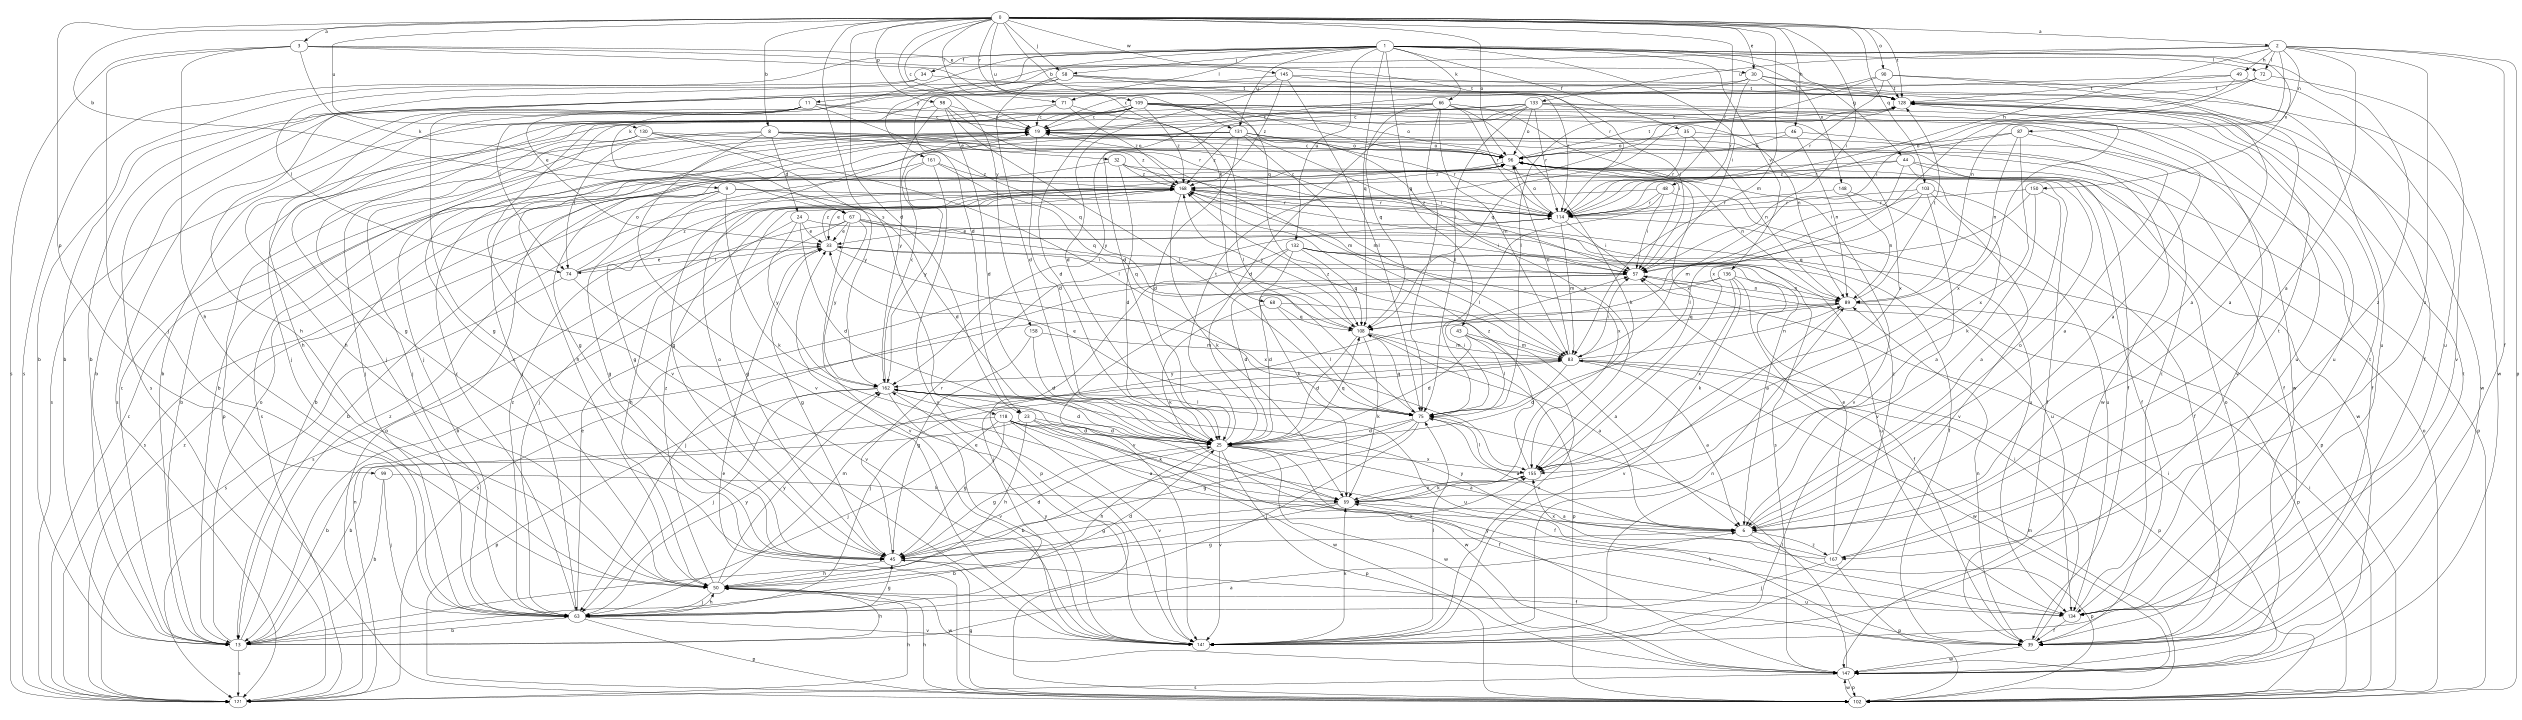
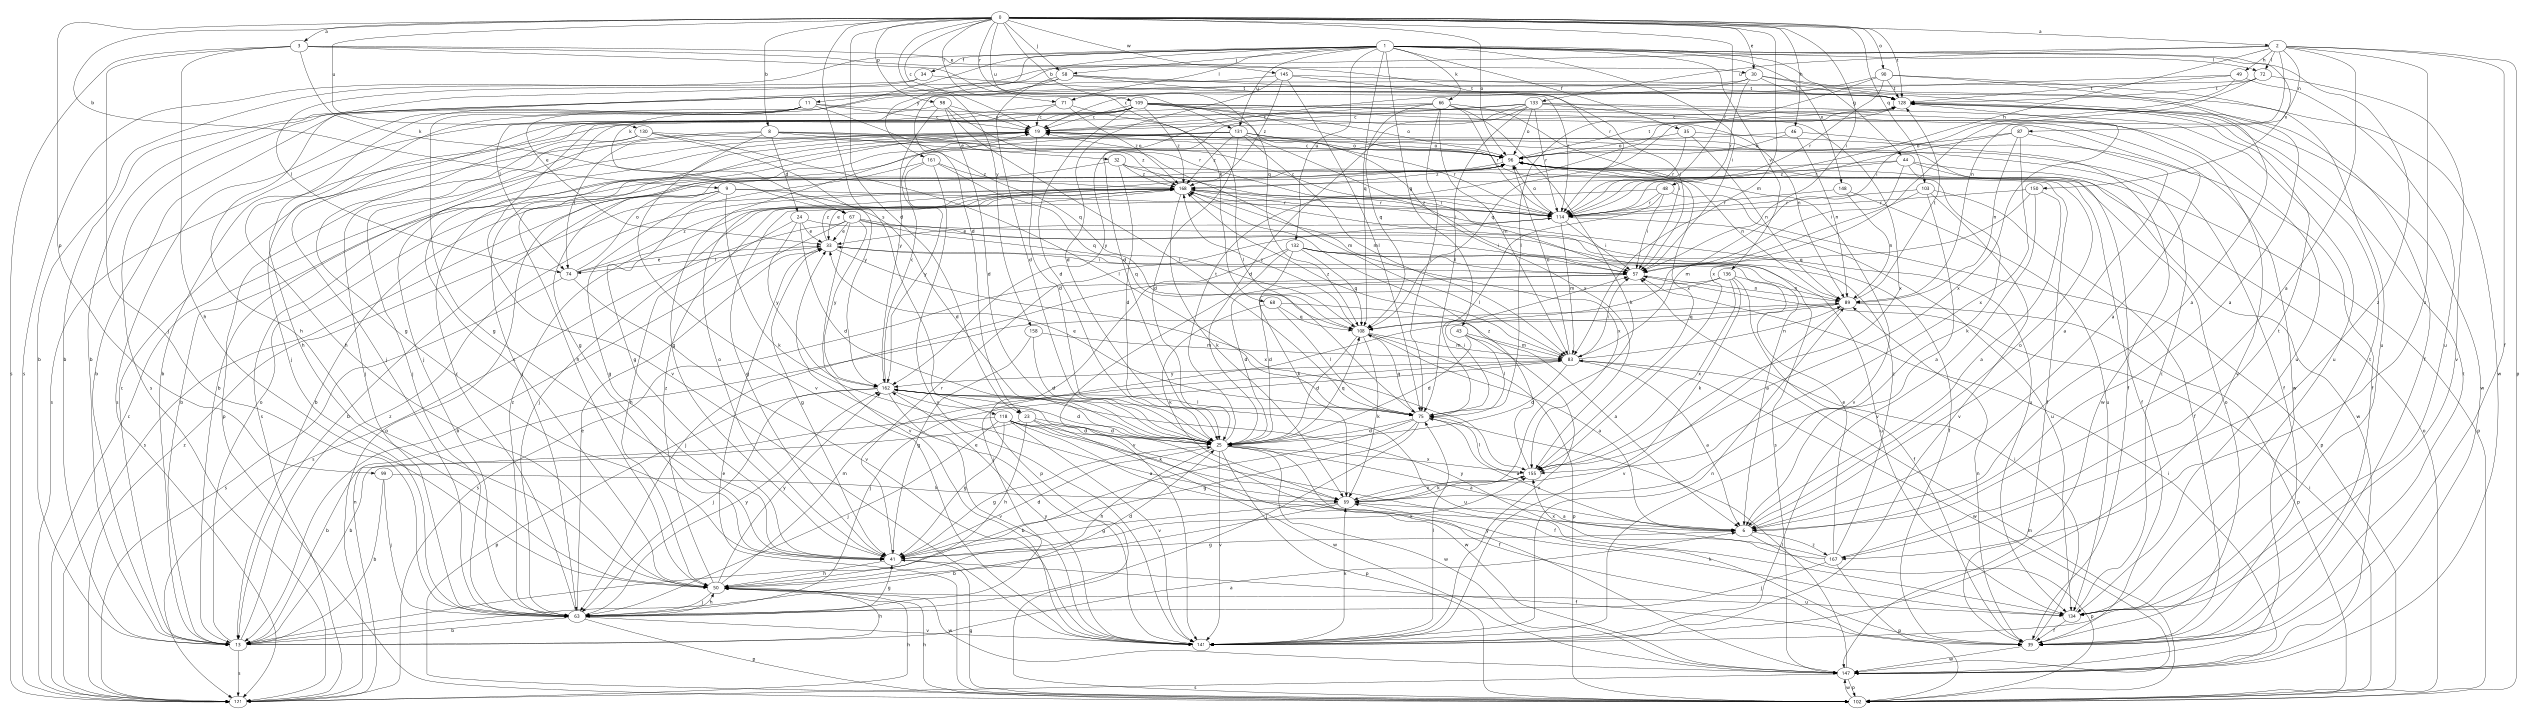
  strict digraph {
    fontname="Noto Sans"
    node [fontname="Noto Sans"]
    edge [fontname="Noto Sans"]
    0
    2
    3
    8
    9
    19
    23
    30
    46
    57
    58
    71
    83
    90
    96
    98
    99
    103
    108
    109
    114
    118
    128
    130
    131
    145
    158
    72
    167
    6
    11
    39
    48
    49
    87
    89
    102
    133
    67
    121
    50
    63
    68
    24
    32
    74
    141
    168
-   45
+   45 [label=41]
    13
    25
    69
    147
    134
    75
    162
    155
    33
    1
    35
    n61 [label=34]
    43
    44
    66
    132
    136
    148
    150
    161
    0 -> 2 [label=a]
    0 -> 3 [label=a]
    0 -> 8 [label=b]
    0 -> 9 [label=b]
    0 -> 19 [label=c]
    0 -> 23 [label=d]
    0 -> 30 [label=e]
    0 -> 46 [label=h]
    0 -> 57 [label=i]
    0 -> 58 [label=j]
    0 -> 71 [label=l]
    0 -> 83 [label=m]
    0 -> 90 [label=o]
    0 -> 96 [label=o]
    0 -> 98 [label=p]
    0 -> 99 [label=p]
    0 -> 103 [label=q]
    0 -> 108 [label=q]
    0 -> 109 [label=r]
    0 -> 114 [label=r]
    0 -> 118 [label=s]
    0 -> 128 [label=t]
    0 -> 130 [label=u]
    0 -> 131 [label=u]
    0 -> 145 [label=w]
    0 -> 158 [label=y]
    2 -> 72 [label=l]
    2 -> 167 [label=z]
    2 -> 6 [label=a]
    2 -> 11 [label=b]
    2 -> 39 [label=f]
    2 -> 48 [label=h]
    2 -> 49 [label=h]
    2 -> 87 [label=n]
    2 -> 89 [label=n]
    2 -> 102 [label=p]
    2 -> 133 [label=u]
    3 -> 30 [label=e]
    3 -> 114 [label=r]
    3 -> 67 [label=k]
    3 -> 121 [label=s]
    3 -> 50 [label=h]
    3 -> 63 [label=j]
    3 -> 68 [label=k]
    8 -> 83 [label=m]
    8 -> 39 [label=f]
    8 -> 63 [label=j]
    8 -> 24 [label=d]
    8 -> 32 [label=e]
    8 -> 74 [label=l]
    8 -> 141 [label=v]
    8 -> 168 [label=z]
    9 -> 114 [label=r]
    9 -> 121 [label=s]
    9 -> 45 [label=g]
    9 -> 13 [label=b]
    9 -> 25 [label=d]
    9 -> 69 [label=k]
    19 -> 96 [label=o]
    19 -> 39 [label=f]
    19 -> 121 [label=s]
    19 -> 63 [label=j]
    19 -> 25 [label=d]
    23 -> 50 [label=h]
    23 -> 13 [label=b]
    23 -> 25 [label=d]
    23 -> 69 [label=k]
    23 -> 147 [label=w]
    30 -> 114 [label=r]
    30 -> 128 [label=t]
    30 -> 6 [label=a]
    30 -> 74 [label=l]
    30 -> 25 [label=d]
    30 -> 134 [label=u]
    46 -> 96 [label=o]
    46 -> 89 [label=n]
    46 -> 45 [label=g]
    46 -> 147 [label=w]
    57 -> 89 [label=n]
    57 -> 121 [label=s]
    57 -> 25 [label=d]
    58 -> 114 [label=r]
    58 -> 128 [label=t]
    58 -> 39 [label=f]
    58 -> 50 [label=h]
    58 -> 13 [label=b]
    58 -> 25 [label=d]
    71 -> 19 [label=c]
    71 -> 63 [label=j]
    71 -> 168 [label=z]
    71 -> 75 [label=l]
    83 -> 57 [label=i]
    83 -> 96 [label=o]
    83 -> 6 [label=a]
    83 -> 89 [label=n]
-   83 -> 102 [label=p]
    83 -> 63 [label=j]
    83 -> 168 [label=z]
    83 -> 25 [label=d]
    83 -> 147 [label=w]
    83 -> 162 [label=y]
    90 -> 19 [label=c]
    90 -> 114 [label=r]
    90 -> 128 [label=t]
    90 -> 6 [label=a]
    90 -> 147 [label=w]
    90 -> 75 [label=l]
    96 -> 19 [label=c]
    96 -> 128 [label=t]
    96 -> 39 [label=f]
    96 -> 89 [label=n]
    96 -> 141 [label=v]
    96 -> 168 [label=z]
    98 -> 19 [label=c]
    98 -> 114 [label=r]
    98 -> 50 [label=h]
    98 -> 25 [label=d]
    98 -> 75 [label=l]
    98 -> 162 [label=y]
    99 -> 63 [label=j]
    99 -> 13 [label=b]
    99 -> 69 [label=k]
    103 -> 83 [label=m]
    103 -> 114 [label=r]
    103 -> 6 [label=a]
    103 -> 39 [label=f]
    103 -> 141 [label=v]
-   103 -> 75 [label=l]
    108 -> 83 [label=m]
    108 -> 6 [label=a]
    108 -> 102 [label=p]
    108 -> 168 [label=z]
    108 -> 25 [label=d]
    108 -> 69 [label=k]
    109 -> 19 [label=c]
    109 -> 57 [label=i]
    109 -> 96 [label=o]
    109 -> 89 [label=n]
    109 -> 121 [label=s]
    109 -> 63 [label=j]
    109 -> 141 [label=v]
    109 -> 168 [label=z]
    109 -> 45 [label=g]
    109 -> 25 [label=d]
    109 -> 147 [label=w]
    109 -> 134 [label=u]
    109 -> 155 [label=x]
    114 -> 19 [label=c]
    114 -> 57 [label=i]
    114 -> 83 [label=m]
    114 -> 96 [label=o]
    114 -> 168 [label=z]
    114 -> 134 [label=u]
    114 -> 33 [label=e]
    118 -> 6 [label=a]
    118 -> 39 [label=f]
    118 -> 63 [label=j]
    118 -> 141 [label=v]
    118 -> 45 [label=g]
    118 -> 13 [label=b]
    118 -> 25 [label=d]
    118 -> 147 [label=w]
    128 -> 19 [label=c]
    128 -> 108 [label=q]
    128 -> 147 [label=w]
    128 -> 155 [label=x]
    130 -> 96 [label=o]
    130 -> 102 [label=p]
    130 -> 63 [label=j]
    130 -> 75 [label=l]
    130 -> 162 [label=y]
    131 -> 57 [label=i]
    131 -> 83 [label=m]
    131 -> 96 [label=o]
    131 -> 114 [label=r]
    131 -> 50 [label=h]
    131 -> 168 [label=z]
    131 -> 45 [label=g]
    131 -> 13 [label=b]
    131 -> 25 [label=d]
    145 -> 57 [label=i]
    145 -> 128 [label=t]
    145 -> 168 [label=z]
    145 -> 25 [label=d]
    145 -> 75 [label=l]
    145 -> 33 [label=e]
    158 -> 83 [label=m]
    158 -> 45 [label=g]
    158 -> 25 [label=d]
    72 -> 128 [label=t]
    72 -> 141 [label=v]
    72 -> 13 [label=b]
    72 -> 155 [label=x]
    167 -> 128 [label=t]
    167 -> 102 [label=p]
    167 -> 63 [label=j]
    167 -> 168 [label=z]
    167 -> 162 [label=y]
    167 -> 155 [label=x]
    167 -> 33 [label=e]
    6 -> 96 [label=o]
    6 -> 167 [label=z]
    6 -> 102 [label=p]
    6 -> 45 [label=g]
    11 -> 19 [label=c]
    11 -> 108 [label=q]
    11 -> 6 [label=a]
    11 -> 121 [label=s]
    11 -> 50 [label=h]
    11 -> 45 [label=g]
    11 -> 13 [label=b]
    39 -> 57 [label=i]
    39 -> 96 [label=o]
    39 -> 128 [label=t]
    39 -> 89 [label=n]
    39 -> 147 [label=w]
    48 -> 57 [label=i]
    48 -> 114 [label=r]
    48 -> 102 [label=p]
    48 -> 45 [label=g]
    48 -> 75 [label=l]
    49 -> 57 [label=i]
    49 -> 128 [label=t]
    49 -> 121 [label=s]
    49 -> 134 [label=u]
    87 -> 96 [label=o]
    87 -> 114 [label=r]
    87 -> 6 [label=a]
    87 -> 89 [label=n]
    87 -> 155 [label=x]
    89 -> 108 [label=q]
    89 -> 128 [label=t]
    89 -> 102 [label=p]
    89 -> 63 [label=j]
    89 -> 141 [label=v]
    102 -> 57 [label=i]
    102 -> 83 [label=m]
    102 -> 96 [label=o]
    102 -> 50 [label=h]
    102 -> 45 [label=g]
    102 -> 147 [label=w]
    102 -> 33 [label=e]
    133 -> 19 [label=c]
    133 -> 96 [label=o]
    133 -> 114 [label=r]
    133 -> 141 [label=v]
    133 -> 13 [label=b]
    133 -> 25 [label=d]
    133 -> 134 [label=u]
    133 -> 75 [label=l]
    133 -> 162 [label=y]
    133 -> 155 [label=x]
    67 -> 57 [label=i]
    67 -> 108 [label=q]
    67 -> 39 [label=f]
    67 -> 121 [label=s]
    67 -> 141 [label=v]
    67 -> 13 [label=b]
    67 -> 162 [label=y]
    67 -> 33 [label=e]
    121 -> 19 [label=c]
    121 -> 96 [label=o]
    121 -> 89 [label=n]
    121 -> 50 [label=h]
    121 -> 168 [label=z]
    50 -> 19 [label=c]
    50 -> 83 [label=m]
    50 -> 63 [label=j]
    50 -> 168 [label=z]
    50 -> 25 [label=d]
    50 -> 147 [label=w]
    50 -> 134 [label=u]
    50 -> 162 [label=y]
    63 -> 19 [label=c]
    63 -> 102 [label=p]
    63 -> 50 [label=h]
    63 -> 141 [label=v]
    63 -> 168 [label=z]
    63 -> 45 [label=g]
    63 -> 13 [label=b]
    63 -> 162 [label=y]
    63 -> 33 [label=e]
    68 -> 108 [label=q]
    68 -> 6 [label=a]
    68 -> 69 [label=k]
    68 -> 75 [label=l]
    24 -> 50 [label=h]
    24 -> 25 [label=d]
    24 -> 147 [label=s]
    24 -> 162 [label=y]
    24 -> 33 [label=e]
    32 -> 57 [label=i]
    32 -> 39 [label=f]
    32 -> 168 [label=z]
    32 -> 13 [label=b]
    32 -> 25 [label=d]
    74 -> 96 [label=o]
    74 -> 121 [label=s]
    74 -> 141 [label=v]
    74 -> 168 [label=z]
    74 -> 33 [label=e]
    141 -> 89 [label=n]
    141 -> 69 [label=k]
    141 -> 75 [label=l]
    141 -> 162 [label=y]
    141 -> 33 [label=e]
    168 -> 114 [label=r]
    168 -> 63 [label=j]
    168 -> 69 [label=k]
    168 -> 134 [label=u]
    168 -> 155 [label=x]
    168 -> 33 [label=e]
    45 -> 96 [label=o]
    45 -> 114 [label=r]
    45 -> 39 [label=f]
    45 -> 50 [label=h]
    45 -> 25 [label=d]
    45 -> 155 [label=x]
    13 -> 19 [label=c]
    13 -> 96 [label=o]
    13 -> 6 [label=a]
    13 -> 121 [label=s]
    13 -> 50 [label=h]
    13 -> 168 [label=z]
    25 -> 108 [label=q]
    25 -> 128 [label=t]
    25 -> 6 [label=a]
    25 -> 39 [label=f]
    25 -> 102 [label=p]
    25 -> 50 [label=h]
    25 -> 141 [label=v]
    25 -> 45 [label=g]
    25 -> 147 [label=w]
    25 -> 155 [label=x]
    69 -> 6 [label=a]
    69 -> 45 [label=g]
    69 -> 13 [label=b]
    69 -> 155 [label=x]
    147 -> 57 [label=i]
    147 -> 102 [label=p]
    147 -> 121 [label=s]
    147 -> 75 [label=l]
    147 -> 162 [label=y]
    134 -> 19 [label=c]
    134 -> 128 [label=t]
    134 -> 39 [label=f]
    134 -> 69 [label=k]
    75 -> 57 [label=i]
    75 -> 108 [label=q]
    75 -> 6 [label=a]
    75 -> 63 [label=j]
    75 -> 45 [label=g]
    75 -> 13 [label=b]
    75 -> 25 [label=d]
    75 -> 33 [label=e]
    162 -> 19 [label=c]
    162 -> 102 [label=p]
    162 -> 63 [label=j]
    162 -> 141 [label=v]
    162 -> 25 [label=d]
    162 -> 134 [label=u]
    162 -> 75 [label=l]
    155 -> 168 [label=z]
    155 -> 69 [label=k]
    155 -> 75 [label=l]
    33 -> 57 [label=i]
    33 -> 74 [label=l]
    33 -> 168 [label=z]
    33 -> 45 [label=g]
    33 -> 155 [label=x]
    1 -> 23 [label=d]
    1 -> 57 [label=i]
    1 -> 58 [label=j]
    1 -> 71 [label=l]
    1 -> 108 [label=q]
    1 -> 131 [label=u]
    1 -> 72 [label=l]
    1 -> 167 [label=z]
    1 -> 67 [label=k]
    1 -> 121 [label=s]
    1 -> 35 [label=f]
    1 -> n61 [label=f]
    1 -> 43 [label=g]
    1 -> 44 [label=g]
    1 -> 66 [label=k]
    1 -> 132 [label=u]
    1 -> 136 [label=v]
    1 -> 148 [label=x]
    1 -> 150 [label=x]
    1 -> 161 [label=y]
    35 -> 96 [label=o]
    35 -> 114 [label=r]
    35 -> 39 [label=f]
    35 -> 89 [label=n]
    n61 -> 128 [label=t]
    n61 -> 74 [label=l]
    n61 -> 13 [label=b]
    43 -> 83 [label=m]
    43 -> 141 [label=v]
    43 -> 25 [label=d]
    43 -> 75 [label=l]
    44 -> 57 [label=i]
    44 -> 102 [label=p]
    44 -> 168 [label=z]
    44 -> 13 [label=b]
    44 -> 69 [label=k]
    44 -> 147 [label=w]
    66 -> 19 [label=c]
    66 -> 83 [label=m]
    66 -> 108 [label=q]
    66 -> 114 [label=r]
    66 -> 63 [label=j]
    66 -> 69 [label=k]
    66 -> 75 [label=l]
    66 -> 155 [label=x]
    132 -> 57 [label=i]
    132 -> 108 [label=q]
    132 -> 6 [label=a]
    132 -> 102 [label=p]
    132 -> 141 [label=v]
    132 -> 69 [label=k]
    132 -> 134 [label=u]
    136 -> 39 [label=f]
    136 -> 89 [label=n]
    136 -> 63 [label=j]
    136 -> 25 [label=d]
    136 -> 69 [label=k]
    136 -> 155 [label=x]
    148 -> 114 [label=r]
    148 -> 89 [label=n]
    148 -> 134 [label=u]
    150 -> 108 [label=q]
    150 -> 114 [label=r]
    150 -> 6 [label=a]
    150 -> 141 [label=v]
    161 -> 108 [label=q]
    161 -> 141 [label=v]
    161 -> 168 [label=z]
    161 -> 45 [label=g]
    161 -> 162 [label=y]
  }
